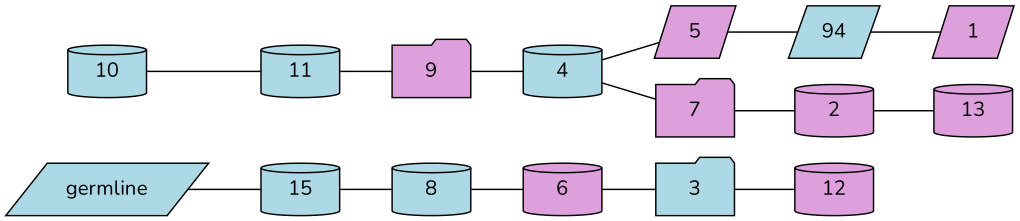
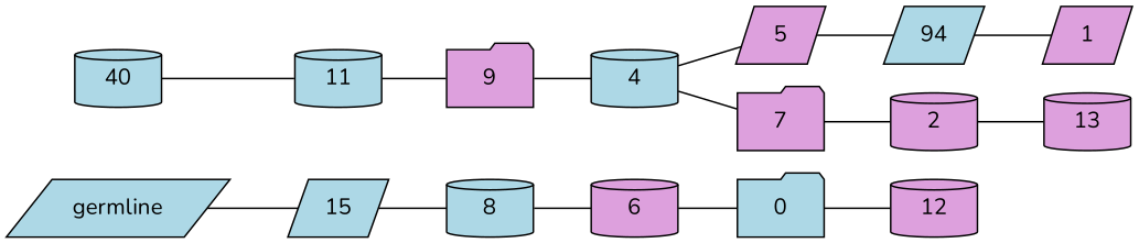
  graph {
    fontname=Nunito
    rankdir=LR
    node [fillcolor=lightblue fontname=Nunito shape=cylinder style=filled]
    edge [fontname=Nunito]
    n1 [label=germline shape=parallelogram]
-   n2 [label=15]
+   n2 [label=15 shape=parallelogram]
    n3 [label=8]
    n4 [fillcolor=plum label=6]
-   n5 [label=10]
+   n5 [label=40]
    n6 [label=11]
-   n7 [label=3 shape=folder]
+   n7 [label=0 shape=folder]
    n8 [fillcolor=plum label=9 shape=folder]
    n9 [label=4]
    n10 [fillcolor=plum label=5 shape=parallelogram]
    n11 [fillcolor=plum label=7 shape=folder]
    n12 [label=94 shape=parallelogram]
    n13 [fillcolor=plum label=2]
    n14 [fillcolor=plum label=1 shape=parallelogram]
    n15 [fillcolor=plum label=13]
    n16 [fillcolor=plum label=12]
    n1 -- n2
    n2 -- n3
    n3 -- n4
    n4 -- n7
    n5 -- n6
    n6 -- n8
    n7 -- n16
    n8 -- n9
    n9 -- n10
    n9 -- n11
    n10 -- n12
    n11 -- n13
    n12 -- n14
    n13 -- n15
  }
